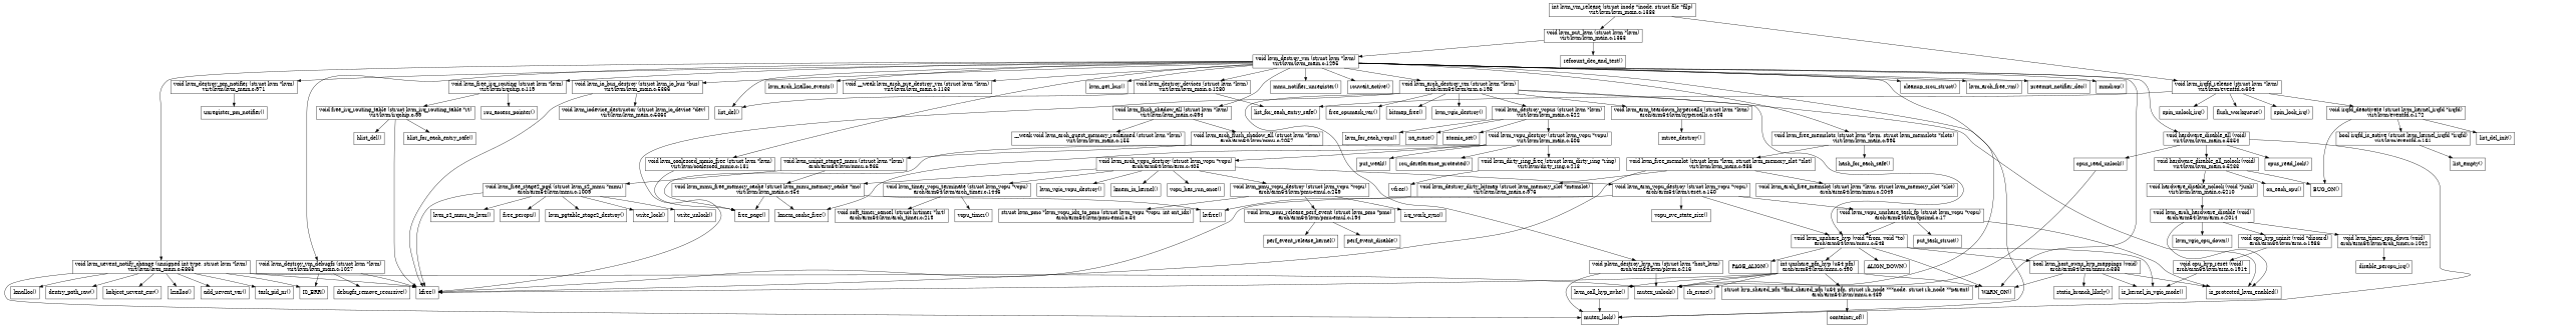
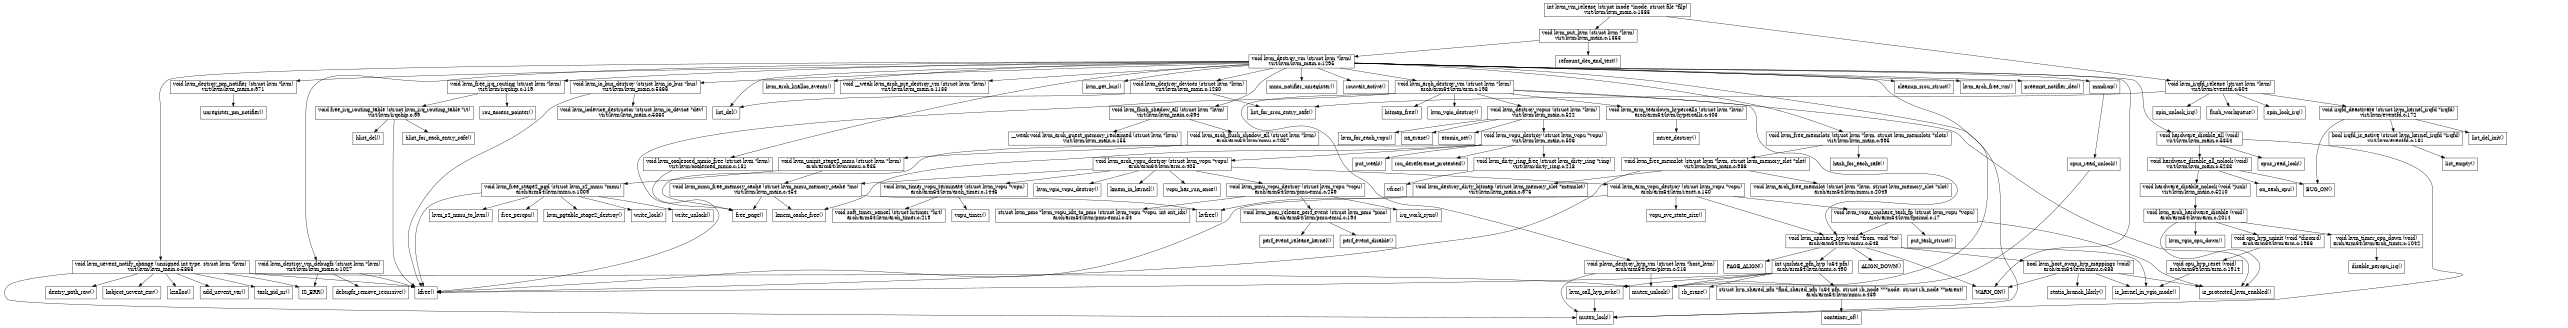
  digraph {
    node [shape=box]
    n1 [label="void soft_timer_cancel (struct hrtimer *hrt)\narch/arm64/kvm/arch_timer.c:219"]
    n2 [label="WARN_ON()"]
    n3 [label="kmem_in_kernel()"]
    n4 [label="vcpu_timer()"]
    n5 [label="write_lock()"]
    n6 [label="write_unlock()"]
    n7 [label="BUG_ON()"]
    n8 [label="struct kvm_pmc *kvm_vcpu_idx_to_pmc (struct kvm_vcpu *vcpu, int cnt_idx)\narch/arm64/kvm/pmu-emul.c:34"]
    n9 [label="IS_ERR()"]
    n10 [label="container_of()"]
    n11 [label="void kvm_pmu_release_perf_event (struct kvm_pmc *pmc)\narch/arm64/kvm/pmu-emul.c:194"]
    n12 [label="perf_event_disable()"]
    n13 [label="perf_event_release_kernel()"]
    n14 [label="list_del()"]
    n15 [label="kfree()"]
    n16 [label="is_protected_kvm_enabled()"]
    n17 [label="is_kernel_in_vgic_mode()"]
    n18 [label="on_each_cpu()"]
    n19 [label="mutex_lock()"]
    n20 [label="mutex_unlock()"]
    n21 [label="static_branch_likely()"]
    n22 [label="disable_percpu_irq()"]
    n23 [label="kvm_for_each_vcpu()"]
    n24 [label="void cpu_hyp_reset (void)\narch/arm64/kvm/arm.c:1914"]
    n25 [label="kvm_call_hyp_nvhe()"]
    n26 [label="ALIGN_DOWN()"]
    n27 [label="kzalloc()"]
    n28 [label="bool kvm_host_owns_hyp_mappings (void)\narch/arm64/kvm/mmu.c:383"]
    n29 [label="PAGE_ALIGN()"]
    n30 [label="free_page()"]
    n31 [label="void cpu_hyp_uninit (void *discard)\narch/arm64/kvm/arm.c:1986"]
-   n32 [label="free_cpumask_var()"]
    n33 [label="void hardware_disable_nolock (void *junk)\nvirt/kvm/kvm_main.c:5210"]
    n34 [label="void kvm_arch_hardware_disable (void)\narch/arm64/kvm/arm.c:2014"]
    n35 [label="void kvm_timer_cpu_down (void)\narch/arm64/kvm/arch_timer.c:1042"]
    n36 [label="kvm_vgic_cpu_down()"]
    n37 [label="bitmap_free()"]
    n38 [label="list_empty()"]
    n39 [label="kmem_cache_free()"]
    n40 [label="void kvm_put_kvm (struct kvm *kvm)\nvirt/kvm/kvm_main.c:1363"]
    n41 [label="refcount_dec_and_test()"]
    n42 [label="void kvm_destroy_vm (struct kvm *kvm)\nvirt/kvm/kvm_main.c:1295"]
    n43 [label="void kvm_destroy_pm_notifier (struct kvm *kvm)\nvirt/kvm/kvm_main.c:971"]
    n44 [label="void kvm_uevent_notify_change (unsigned int type, struct kvm *kvm)\nvirt/kvm/kvm_main.c:5863"]
    n45 [label="void kvm_destroy_vm_debugfs (struct kvm *kvm)\nvirt/kvm/kvm_main.c:1027"]
    n46 [label="kvm_arch_kzalloc_events()"]
    n47 [label="void __weak kvm_arch_pre_destroy_vm (struct kvm *kvm)\nvirt/kvm/kvm_main.c:1133"]
    n48 [label="void kvm_free_irq_routing (struct kvm *kvm)\nvirt/kvm/irqchip.c:119"]
    n49 [label="kvm_get_bus()"]
    n50 [label="void kvm_io_bus_destroy (struct kvm_io_bus *bus)\nvirt/kvm/kvm_main.c:5366"]
    n51 [label="void kvm_coalesced_mmio_free (struct kvm *kvm)\nvirt/kvm/coalesced_mmio.c:131"]
    n52 [label="mmu_notifier_unregister()"]
    n53 [label="rcuwait_active()"]
    n54 [label="void kvm_flush_shadow_all (struct kvm *kvm)\nvirt/kvm/kvm_main.c:394"]
    n55 [label="void kvm_arch_destroy_vm (struct kvm *kvm)\narch/arm64/kvm/arm.c:198"]
    n56 [label="void kvm_destroy_devices (struct kvm *kvm)\nvirt/kvm/kvm_main.c:1280"]
    n57 [label="void kvm_free_memslots (struct kvm *kvm, struct kvm_memslots *slots)\nvirt/kvm/kvm_main.c:995"]
    n58 [label="cleanup_srcu_struct()"]
    n59 [label="kvm_arch_free_vm()"]
    n60 [label="preempt_notifier_dec()"]
    n61 [label="void hardware_disable_all (void)\nvirt/kvm/kvm_main.c:5354"]
    n62 [label="mmdrop()"]
    n63 [label="unregister_pm_notifier()"]
    n64 [label="add_uevent_var()"]
    n65 [label="task_pid_nr()"]
-   n66 [label="kmalloc()"]
    n67 [label="dentry_path_raw()"]
    n68 [label="kobject_uevent_env()"]
    n69 [label="debugfs_remove_recursive()"]
    n70 [label="rcu_access_pointer()"]
    n71 [label="void free_irq_routing_table (struct kvm_irq_routing_table *rt)\nvirt/kvm/irqchip.c:99"]
    n72 [label="void kvm_iodevice_destructor (struct kvm_io_device *dev)\nvirt/kvm/kvm_main.c:5360"]
    n73 [label="void kvm_arch_flush_shadow_all (struct kvm *kvm)\narch/arm64/kvm/mmu.c:2057"]
    n74 [label="__weak void kvm_arch_guest_memory_reclaimed (struct kvm *kvm)\nvirt/kvm/kvm_main.c:155"]
    n75 [label="kvm_vgic_destroy()"]
    n76 [label="void pkvm_destroy_hyp_vm (struct kvm *host_kvm)\narch/arm64/kvm/pkvm.c:216"]
    n77 [label="void kvm_destroy_vcpus (struct kvm *kvm)\nvirt/kvm/kvm_main.c:522"]
    n78 [label="void kvm_unshare_hyp (void *from, void *to)\narch/arm64/kvm/mmu.c:548"]
    n79 [label="void kvm_arm_teardown_hypercalls (struct kvm *kvm)\narch/arm64/kvm/hypercalls.c:403"]
-   n80 [label="list_for_each_entry_safe()"]
+   n80 [label="list_for_srcu_entry_safe()"]
    n81 [label="hash_for_each_safe()"]
    n82 [label="void kvm_free_memslot (struct kvm *kvm, struct kvm_memory_slot *slot)\nvirt/kvm/kvm_main.c:986"]
    n83 [label="cpus_read_lock()"]
    n84 [label="void hardware_disable_all_nolock (void)\nvirt/kvm/kvm_main.c:5233"]
    n85 [label="cpus_read_unlock()"]
    n86 [label="hlist_for_each_entry_safe()"]
    n87 [label="hlist_del()"]
    n88 [label="void kvm_uninit_stage2_mmu (struct kvm *kvm)\narch/arm64/kvm/mmu.c:935"]
    n89 [label="void kvm_vcpu_destroy (struct kvm_vcpu *vcpu)\nvirt/kvm/kvm_main.c:506"]
    n90 [label="xa_erase()"]
    n91 [label="atomic_set()"]
    n92 [label="int unshare_pfn_hyp (u64 pfn)\narch/arm64/kvm/mmu.c:490"]
    n93 [label="mtree_destroy()"]
    n94 [label="void kvm_destroy_dirty_bitmap (struct kvm_memory_slot *memslot)\nvirt/kvm/kvm_main.c:976"]
    n95 [label="void kvm_arch_free_memslot (struct kvm *kvm, struct kvm_memory_slot *slot)\narch/arm64/kvm/mmu.c:2049"]
    n96 [label="void kvm_free_stage2_pgd (struct kvm_s2_mmu *mmu)\narch/arm64/kvm/mmu.c:1009"]
    n97 [label="void kvm_mmu_free_memory_cache (struct kvm_mmu_memory_cache *mc)\nvirt/kvm/kvm_main.c:454"]
    n98 [label="void kvm_arch_vcpu_destroy (struct kvm_vcpu *vcpu)\narch/arm64/kvm/arm.c:405"]
    n99 [label="void kvm_dirty_ring_free (struct kvm_dirty_ring *ring)\nvirt/kvm/dirty_ring.c:218"]
    n100 [label="put_weak()"]
    n101 [label="rcu_dereference_protected()"]
    n102 [label="struct hyp_shared_pfn *find_shared_pfn (u64 pfn, struct rb_node ***node, struct rb_node **parent)\narch/arm64/kvm/mmu.c:439"]
    n103 [label="rb_erase()"]
    n104 [label="kvfree()"]
    n105 [label="kvm_s2_mmu_to_kvm()"]
    n106 [label="free_percpu()"]
    n107 [label="kvm_pgtable_stage2_destroy()"]
    n108 [label="vcpu_has_run_once()"]
    n109 [label="void kvm_timer_vcpu_terminate (struct kvm_vcpu *vcpu)\narch/arm64/kvm/arch_timer.c:1446"]
    n110 [label="void kvm_pmu_vcpu_destroy (struct kvm_vcpu *vcpu)\narch/arm64/kvm/pmu-emul.c:259"]
    n111 [label="kvm_vgic_vcpu_destroy()"]
    n112 [label="void kvm_arm_vcpu_destroy (struct kvm_vcpu *vcpu)\narch/arm64/kvm/reset.c:150"]
    n113 [label="vfree()"]
    n114 [label="irq_work_sync()"]
    n115 [label="void kvm_vcpu_unshare_task_fp (struct kvm_vcpu *vcpu)\narch/arm64/kvm/fpsimd.c:17"]
    n116 [label="vcpu_sve_state_size()"]
    n117 [label="put_task_struct()"]
    n118 [label="spin_lock_irq()"]
    n119 [label="void irqfd_deactivate (struct kvm_kernel_irqfd *irqfd)\nvirt/kvm/eventfd.c:172"]
    n120 [label="bool irqfd_is_active (struct kvm_kernel_irqfd *irqfd)\nvirt/kvm/eventfd.c:161"]
    n121 [label="list_del_init()"]
    n122 [label="spin_unlock_irq()"]
    n123 [label="flush_workqueue()"]
    n124 [label="int kvm_vm_release (struct inode *inode, struct file *filp)\nvirt/kvm/kvm_main.c:1383"]
    n125 [label="void kvm_irqfd_release (struct kvm *kvm)\nvirt/kvm/eventfd.c:604"]
    n11 -> n12
    n11 -> n13
    n24 -> n17
    n25 -> n19
    n28 -> n2
    n28 -> n16
    n28 -> n17
    n28 -> n21
    n31 -> n24
    n33 -> n34
    n34 -> n16
    n34 -> n31
    n34 -> n35
    n34 -> n36
    n35 -> n22
    n40 -> n41
    n40 -> n42
    n42 -> n2
    n42 -> n14
    n42 -> n19
    n42 -> n20
    n42 -> n43
    n42 -> n44
    n42 -> n45
    n42 -> n46
    n42 -> n47
    n42 -> n48
    n42 -> n49
    n42 -> n50
    n42 -> n51
    n42 -> n52
    n42 -> n53
    n42 -> n54
    n42 -> n55
    n42 -> n56
    n42 -> n57
    n42 -> n58
    n42 -> n59
    n42 -> n60
    n42 -> n61
    n42 -> n62
    n43 -> n63
    n44 -> n9
    n44 -> n15
    n44 -> n19
    n44 -> n20
    n44 -> n27
    n44 -> n64
    n44 -> n65
-   n44 -> n66
    n44 -> n67
    n44 -> n68
    n45 -> n9
    n45 -> n15
    n45 -> n69
    n48 -> n70
    n48 -> n71
    n50 -> n15
    n50 -> n72
    n51 -> n30
    n54 -> n73
    n54 -> n74
    n55 -> n15
    n55 -> n16
-   n55 -> n32
    n55 -> n37
    n55 -> n75
    n55 -> n76
    n55 -> n77
    n55 -> n78
    n55 -> n79
    n56 -> n14
    n56 -> n80
    n57 -> n81
    n57 -> n82
    n61 -> n19
    n61 -> n83
    n61 -> n84
-   n61 -> n85
+   n62 -> n85
    n71 -> n15
    n71 -> n86
    n71 -> n87
    n73 -> n88
    n76 -> n19
    n76 -> n20
    n77 -> n23
    n77 -> n89
    n77 -> n90
    n77 -> n91
    n78 -> n2
    n78 -> n17
    n78 -> n26
    n78 -> n28
    n78 -> n29
    n78 -> n92
    n79 -> n93
    n82 -> n15
    n82 -> n94
    n82 -> n95
    n84 -> n7
    n84 -> n18
    n84 -> n33
    n85 -> n20
    n88 -> n96
    n88 -> n97
    n89 -> n30
    n89 -> n39
    n89 -> n98
    n89 -> n99
    n89 -> n100
    n89 -> n101
-   n92 -> n2
    n92 -> n15
    n92 -> n20
    n92 -> n25
    n92 -> n102
    n92 -> n103
    n94 -> n104
    n96 -> n5
    n96 -> n6
    n96 -> n15
    n96 -> n105
    n96 -> n106
    n96 -> n107
    n97 -> n30
    n97 -> n39
    n97 -> n104
    n98 -> n3
    n98 -> n97
    n98 -> n108
    n98 -> n109
    n98 -> n110
    n98 -> n111
    n98 -> n112
    n99 -> n113
    n102 -> n10
    n109 -> n1
    n109 -> n4
    n110 -> n8
    n110 -> n11
    n110 -> n114
    n112 -> n15
    n112 -> n78
    n112 -> n115
    n112 -> n116
    n115 -> n16
    n115 -> n78
    n115 -> n117
    n119 -> n7
    n119 -> n120
    n119 -> n121
    n120 -> n38
    n124 -> n40
    n124 -> n125
    n125 -> n80
    n125 -> n118
    n125 -> n119
    n125 -> n122
    n125 -> n123
  }
